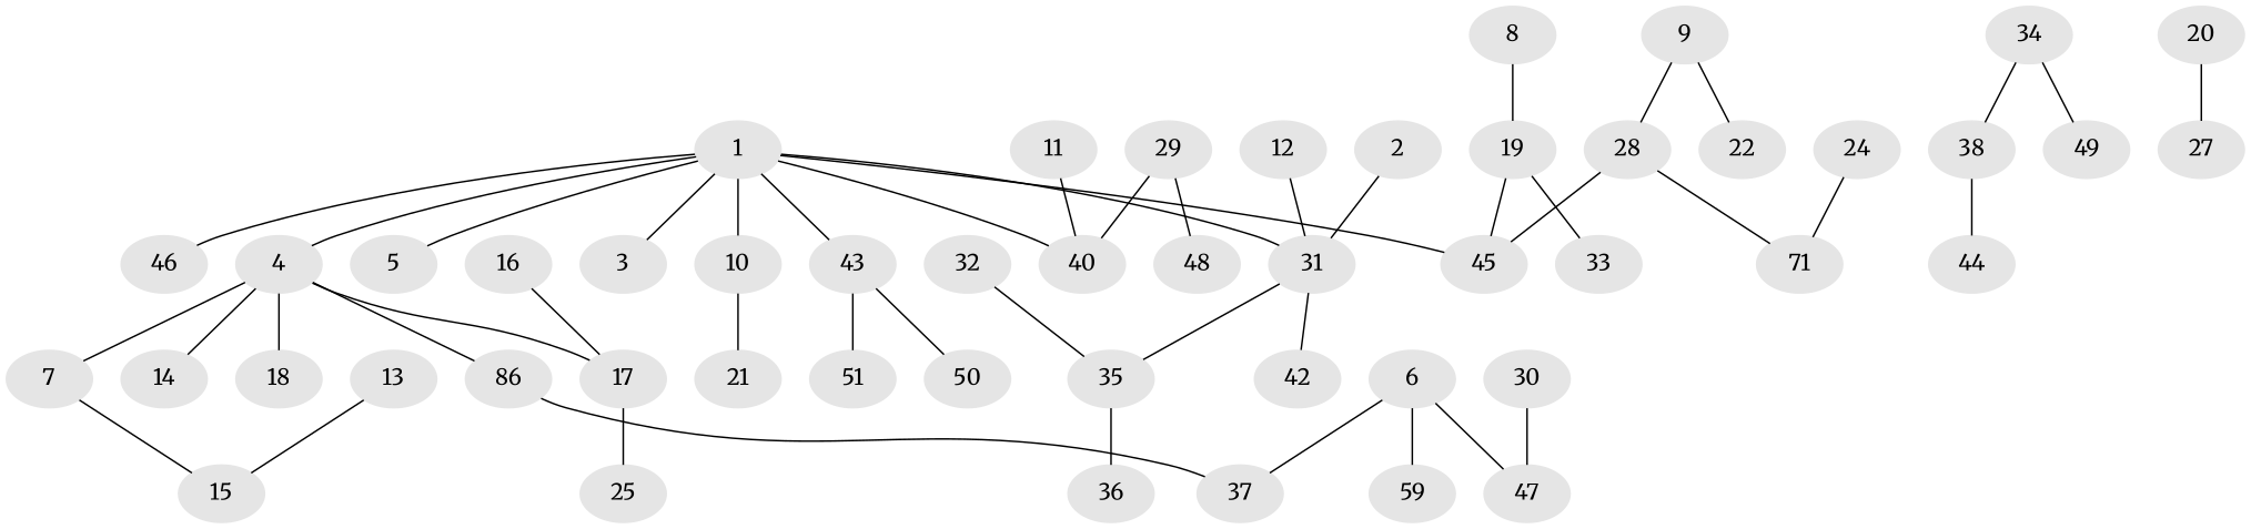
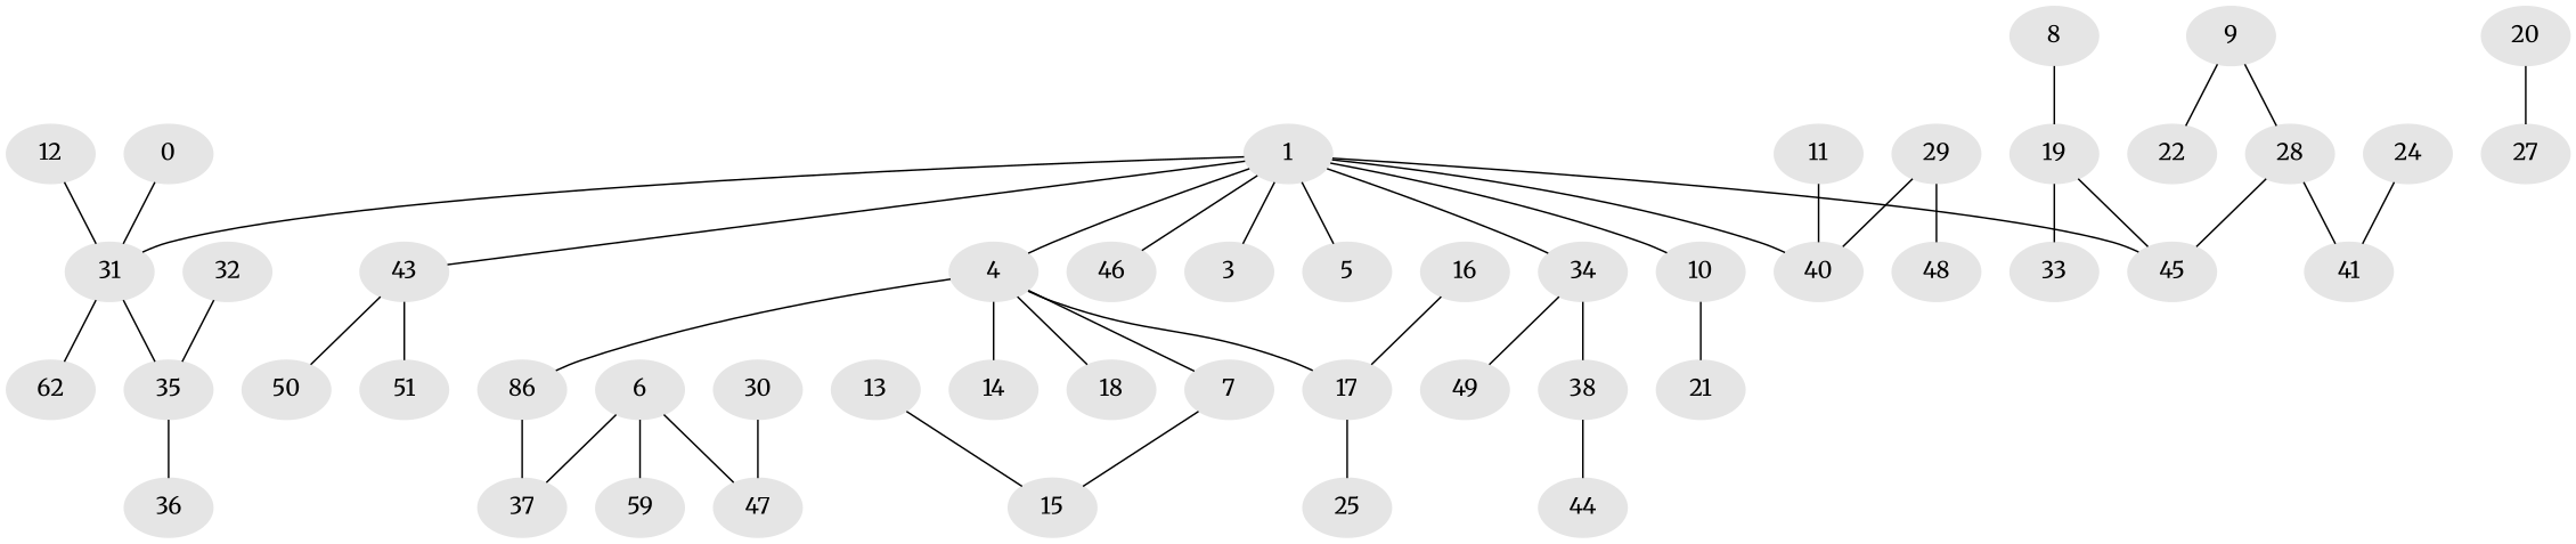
  graph {
    fontname=Merriweather
    node [color=gray90 fontname=Merriweather style=filled]
    edge [fontname=Merriweather weight=1.0]
    1
    3
    4
    5
    10
    31
    34
    40
    43
    45
    46
    7
    14
    17
    18
    n16 [label=86]
    21
    35
-   42
+   42 [label=62]
    38
    49
    50
    51
-   2
+   2 [label=0]
    15
    25
    37
    6
    n29 [label=59]
    47
    8
    19
    33
    9
    22
    28
-   41 [label=71]
+   41
    11
    12
    13
    16
    20
    27
    44
    24
    29
    48
    30
    36
    32
    1 -- 3
    1 -- 4
    1 -- 5
    1 -- 10
    1 -- 31
+   1 -- 34
    1 -- 40
    1 -- 43
    1 -- 45
    1 -- 46
    4 -- 7
    4 -- 14
    4 -- 17
    4 -- 18
    4 -- n16
    10 -- 21
    31 -- 35
    31 -- 42
    34 -- 38
    34 -- 49
    43 -- 50
    43 -- 51
    7 -- 15
    17 -- 25
    n16 -- 37
    35 -- 36
    38 -- 44
    2 -- 31
    6 -- 37
    6 -- n29
    6 -- 47
    8 -- 19
    19 -- 45
    19 -- 33
    9 -- 22
    9 -- 28
    28 -- 45
    28 -- 41
    11 -- 40
    12 -- 31
    13 -- 15
    16 -- 17
    20 -- 27
    24 -- 41
    29 -- 40
    29 -- 48
    30 -- 47
    32 -- 35
  }
